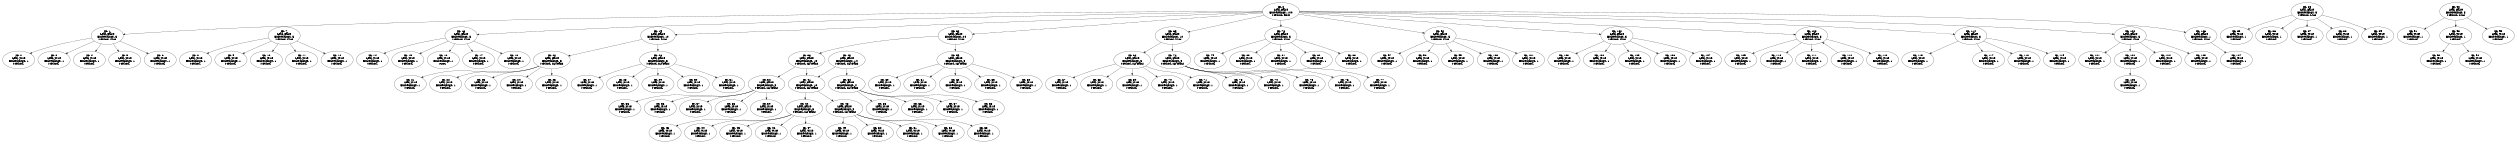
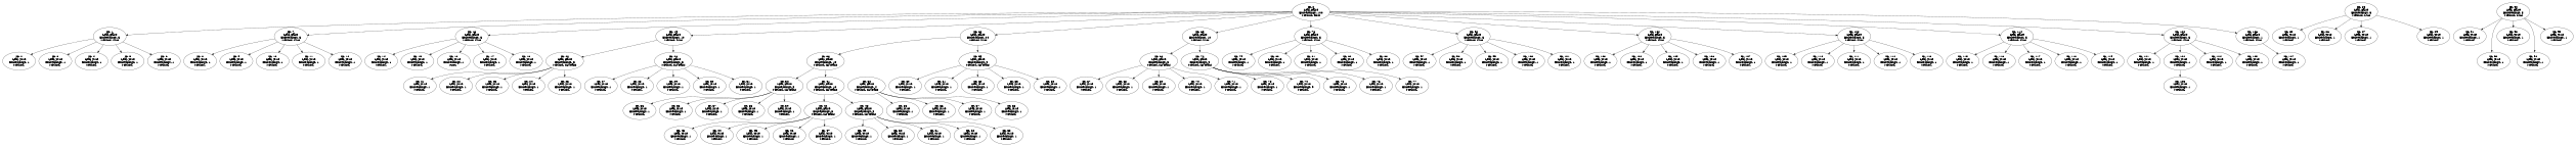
  digraph {
    n1 [label="ID: 0\nLeaf: False\nEmbeddings: 100\nMethod: Root"]
    n2 [label="ID: 1\nLeaf: False\nEmbeddings: 5\nMethod: LSH"]
    n3 [label="ID: 7\nLeaf: False\nEmbeddings: 5\nMethod: LSH"]
    n4 [label="ID: 13\nLeaf: False\nEmbeddings: 5\nMethod: LSH"]
    n5 [label="ID: 19\nLeaf: False\nEmbeddings: 10\nMethod: LSH"]
    n6 [label="ID: 32\nLeaf: False\nEmbeddings: 24\nMethod: LSH"]
    n7 [label="ID: 65\nLeaf: False\nEmbeddings: 10\nMethod: LSH"]
    n8 [label="ID: 78\nLeaf: False\nEmbeddings: 5\nMethod: LSH"]
    n9 [label="ID: 92\nLeaf: False\nEmbeddings: 5\nMethod: LSH"]
    n10 [label="ID: 102\nLeaf: False\nEmbeddings: 5\nMethod: LSH"]
    n11 [label="ID: 108\nLeaf: False\nEmbeddings: 5\nMethod: LSH"]
    n12 [label="ID: 114\nLeaf: False\nEmbeddings: 5\nMethod: LSH"]
    n13 [label="ID: 120\nLeaf: False\nEmbeddings: 5\nMethod: LSH"]
    n14 [label="ID: 126\nLeaf: False\nEmbeddings: 1\nMethod: LSH"]
    n15 [label="ID: 2\nLeaf: True\nEmbeddings: 1\nMethod: "]
    n16 [label="ID: 3\nLeaf: True\nEmbeddings: 1\nMethod: "]
    n17 [label="ID: 4\nLeaf: True\nEmbeddings: 1\nMethod: "]
    n18 [label="ID: 5\nLeaf: True\nEmbeddings: 1\nMethod: "]
    n19 [label="ID: 6\nLeaf: True\nEmbeddings: 1\nMethod: "]
    n20 [label="ID: 8\nLeaf: True\nEmbeddings: 1\nMethod: "]
    n21 [label="ID: 9\nLeaf: True\nEmbeddings: 1\nMethod: "]
    n22 [label="ID: 10\nLeaf: True\nEmbeddings: 1\nMethod: "]
    n23 [label="ID: 11\nLeaf: True\nEmbeddings: 1\nMethod: "]
    n24 [label="ID: 12\nLeaf: True\nEmbeddings: 1\nMethod: "]
    n25 [label="ID: 14\nLeaf: True\nEmbeddings: 1\nMethod: "]
    n26 [label="ID: 15\nLeaf: True\nEmbeddings: 1\nMethod: "]
    n27 [label="ID: 16\nLeaf: True\nEmbeddings: 1\nRoot: "]
    n28 [label="ID: 17\nLeaf: True\nEmbeddings: 1\nMethod: "]
    n29 [label="ID: 18\nLeaf: True\nEmbeddings: 1\nMethod: "]
    n30 [label="ID: 20\nLeaf: False\nEmbeddings: 5\nMethod: K-Means"]
    n31 [label="ID: 26\nLeaf: False\nEmbeddings: 5\nMethod: K-Means"]
    n32 [label="ID: 33\nLeaf: False\nEmbeddings: 19\nMethod: K-Means"]
    n33 [label="ID: 59\nLeaf: False\nEmbeddings: 5\nMethod: K-Means"]
    n34 [label="ID: 66\nLeaf: False\nEmbeddings: 5\nMethod: K-Means"]
    n35 [label="ID: 72\nLeaf: False\nEmbeddings: 5\nMethod: K-Means"]
    n36 [label="ID: 79\nLeaf: True\nEmbeddings: 1\nMethod: "]
    n37 [label="ID: 80\nLeaf: True\nEmbeddings: 1\nMethod: "]
    n38 [label="ID: 81\nLeaf: True\nEmbeddings: 1\nMethod: "]
    n39 [label="ID: 82\nLeaf: True\nEmbeddings: 1\nMethod: "]
    n40 [label="ID: 83\nLeaf: True\nEmbeddings: 1\nMethod: "]
    n41 [label="ID: 84\nLeaf: False\nEmbeddings: 5\nMethod: LSH"]
    n42 [label="ID: 85\nLeaf: True\nEmbeddings: 1\nMethod: "]
    n43 [label="ID: 86\nLeaf: True\nEmbeddings: 1\nMethod: "]
    n44 [label="ID: 87\nLeaf: True\nEmbeddings: 1\nMethod: "]
-   n45 [label="ID: 88\nLeaf: True\nEmbeddings: 1\nMethod: "]
    n46 [label="ID: 89\nLeaf: True\nEmbeddings: 1\nMethod: "]
    n47 [label="ID: 90\nLeaf: False\nEmbeddings: 5\nMethod: LSH"]
    n48 [label="ID: 91\nLeaf: True\nEmbeddings: 1\nMethod: "]
    n49 [label="ID: 92\nLeaf: True\nEmbeddings: 1\nMethod: "]
    n50 [label="ID: 93\nLeaf: True\nEmbeddings: 1\nMethod: "]
    n51 [label="ID: 94\nLeaf: True\nEmbeddings: 1\nMethod: "]
    n52 [label="ID: 95\nLeaf: True\nEmbeddings: 1\nMethod: "]
    n53 [label="ID: 97\nLeaf: True\nEmbeddings: 1\nMethod: "]
    n54 [label="ID: 98\nLeaf: True\nEmbeddings: 1\nMethod: "]
    n55 [label="ID: 99\nLeaf: True\nEmbeddings: 1\nMethod: "]
    n56 [label="ID: 100\nLeaf: True\nEmbeddings: 1\nMethod: "]
    n57 [label="ID: 101\nLeaf: True\nEmbeddings: 1\nMethod: "]
    n58 [label="ID: 103\nLeaf: True\nEmbeddings: 1\nMethod: "]
    n59 [label="ID: 104\nLeaf: True\nEmbeddings: 1\nMethod: "]
    n60 [label="ID: 105\nLeaf: True\nEmbeddings: 1\nMethod: "]
    n61 [label="ID: 106\nLeaf: True\nEmbeddings: 1\nMethod: "]
    n62 [label="ID: 107\nLeaf: True\nEmbeddings: 1\nMethod: "]
    n63 [label="ID: 109\nLeaf: True\nEmbeddings: 1\nMethod: "]
    n64 [label="ID: 110\nLeaf: True\nEmbeddings: 1\nMethod: "]
    n65 [label="ID: 111\nLeaf: True\nEmbeddings: 1\nMethod: "]
    n66 [label="ID: 112\nLeaf: True\nEmbeddings: 1\nMethod: "]
    n67 [label="ID: 113\nLeaf: True\nEmbeddings: 1\nMethod: "]
    n68 [label="ID: 115\nLeaf: True\nEmbeddings: 1\nMethod: "]
+   n69 [label="ID: 116\nLeaf: True\nEmbeddings: 1\nMethod: "]
    n70 [label="ID: 117\nLeaf: True\nEmbeddings: 1\nMethod: "]
    n71 [label="ID: 118\nLeaf: True\nEmbeddings: 1\nMethod: "]
    n72 [label="ID: 119\nLeaf: True\nEmbeddings: 1\nMethod: "]
    n73 [label="ID: 121\nLeaf: True\nEmbeddings: 1\nMethod: "]
    n74 [label="ID: 122\nLeaf: True\nEmbeddings: 1\nMethod: "]
    n75 [label="ID: 124\nLeaf: True\nEmbeddings: 1\nMethod: "]
    n76 [label="ID: 125\nLeaf: True\nEmbeddings: 1\nMethod: "]
    n77 [label="ID: 127\nLeaf: True\nEmbeddings: 1\nMethod: "]
    n78 [label="ID: 21\nLeaf: True\nEmbeddings: 1\nMethod: "]
    n79 [label="ID: 22\nLeaf: True\nEmbeddings: 1\nMethod: "]
    n80 [label="ID: 23\nLeaf: True\nEmbeddings: 1\nMethod: "]
    n81 [label="ID: 24\nLeaf: True\nEmbeddings: 1\nMethod: "]
    n82 [label="ID: 25\nLeaf: True\nEmbeddings: 1\nMethod: "]
    n83 [label="ID: 27\nLeaf: True\nEmbeddings: 1\nMethod: "]
    n84 [label="ID: 28\nLeaf: True\nEmbeddings: 1\nMethod: "]
    n85 [label="ID: 29\nLeaf: True\nEmbeddings: 1\nMethod: "]
    n86 [label="ID: 30\nLeaf: True\nEmbeddings: 1\nMethod: "]
    n87 [label="ID: 31\nLeaf: True\nEmbeddings: 1\nMethod: "]
    n88 [label="ID: 34\nLeaf: False\nEmbeddings: 5\nMethod: K-Means"]
    n89 [label="ID: 41\nLeaf: False\nEmbeddings: 10\nMethod: K-Means"]
    n90 [label="ID: 60\nLeaf: True\nEmbeddings: 1\nMethod: "]
    n91 [label="ID: 61\nLeaf: True\nEmbeddings: 1\nMethod: "]
    n92 [label="ID: 62\nLeaf: True\nEmbeddings: 1\nMethod: "]
    n93 [label="ID: 63\nLeaf: True\nEmbeddings: 1\nMethod: "]
    n94 [label="ID: 64\nLeaf: True\nEmbeddings: 1\nMethod: "]
    n95 [label="ID: 35\nLeaf: True\nEmbeddings: 1\nMethod: "]
    n96 [label="ID: 36\nLeaf: True\nEmbeddings: 1\nMethod: "]
    n97 [label="ID: 37\nLeaf: True\nEmbeddings: 1\nMethod: "]
    n98 [label="ID: 38\nLeaf: True\nEmbeddings: 1\nMethod: "]
    n99 [label="ID: 39\nLeaf: True\nEmbeddings: 1\nMethod: "]
-   n100 [label="ID: 40\nLeaf: False\nEmbeddings: 14\nMethod: K-Means"]
    n101 [label="ID: 54\nLeaf: False\nEmbeddings: 4\nMethod: K-Means"]
    n102 [label="ID: 42\nLeaf: False\nEmbeddings: 5\nMethod: K-Means"]
    n103 [label="ID: 48\nLeaf: False\nEmbeddings: 5\nMethod: K-Means"]
    n104 [label="ID: 55\nLeaf: True\nEmbeddings: 1\nMethod: "]
    n105 [label="ID: 56\nLeaf: True\nEmbeddings: 1\nMethod: "]
    n106 [label="ID: 57\nLeaf: True\nEmbeddings: 1\nMethod: "]
    n107 [label="ID: 58\nLeaf: True\nEmbeddings: 1\nMethod: "]
    n108 [label="ID: 43\nLeaf: True\nEmbeddings: 1\nMethod: "]
    n109 [label="ID: 44\nLeaf: True\nEmbeddings: 1\nMethod: "]
    n110 [label="ID: 45\nLeaf: True\nEmbeddings: 1\nMethod: "]
    n111 [label="ID: 46\nLeaf: True\nEmbeddings: 1\nMethod: "]
    n112 [label="ID: 47\nLeaf: True\nEmbeddings: 1\nMethod: "]
    n113 [label="ID: 49\nLeaf: True\nEmbeddings: 1\nMethod: "]
    n114 [label="ID: 50\nLeaf: True\nEmbeddings: 1\nMethod: "]
    n115 [label="ID: 51\nLeaf: True\nEmbeddings: 1\nMethod: "]
    n116 [label="ID: 52\nLeaf: True\nEmbeddings: 1\nMethod: "]
    n117 [label="ID: 53\nLeaf: True\nEmbeddings: 1\nMethod: "]
    n118 [label="ID: 67\nLeaf: True\nEmbeddings: 1\nMethod: "]
    n119 [label="ID: 68\nLeaf: True\nEmbeddings: 1\nMethod: "]
    n120 [label="ID: 69\nLeaf: True\nEmbeddings: 1\nMethod: "]
    n121 [label="ID: 70\nLeaf: True\nEmbeddings: 1\nMethod: "]
    n122 [label="ID: 71\nLeaf: True\nEmbeddings: 1\nMethod: "]
    n123 [label="ID: 73\nLeaf: True\nEmbeddings: 1\nMethod: "]
-   n124 [label="ID: 74\nLeaf: True\nEmbeddings: 1\nMethod: "]
+   n124 [label="ID: 74\nLeaf: True\nEmbeddings: 9\nMethod: "]
    n125 [label="ID: 75\nLeaf: True\nEmbeddings: 1\nMethod: "]
    n126 [label="ID: 76\nLeaf: True\nEmbeddings: 1\nMethod: "]
    n127 [label="ID: 77\nLeaf: True\nEmbeddings: 1\nMethod: "]
    n128 [label="ID: 123\nLeaf: True\nEmbeddings: 1\nMethod: "]
    n1 -> n2
+   n1 -> n3
    n1 -> n4
    n1 -> n5
    n1 -> n6
    n1 -> n7
    n1 -> n8
    n1 -> n9
    n1 -> n10
    n1 -> n11
    n1 -> n12
    n1 -> n13
    n1 -> n14
    n2 -> n15
    n2 -> n16
    n2 -> n17
    n2 -> n18
    n2 -> n19
    n3 -> n20
    n3 -> n21
    n3 -> n22
    n3 -> n23
    n3 -> n24
    n4 -> n25
    n4 -> n26
    n4 -> n27
    n4 -> n28
    n4 -> n29
    n5 -> n30
    n5 -> n31
    n6 -> n32
    n6 -> n33
    n7 -> n34
    n7 -> n35
    n8 -> n36
    n8 -> n37
    n8 -> n38
    n8 -> n39
    n8 -> n40
    n9 -> n53
    n9 -> n54
    n9 -> n55
    n9 -> n56
    n9 -> n57
    n10 -> n58
    n10 -> n59
    n10 -> n60
    n10 -> n61
    n10 -> n62
    n11 -> n63
    n11 -> n64
    n11 -> n65
-   n66 -> n11
+   n11 -> n66
    n11 -> n67
    n12 -> n68
+   n12 -> n69
    n12 -> n70
    n12 -> n71
    n12 -> n72
    n13 -> n73
    n13 -> n74
    n13 -> n75
    n13 -> n76
    n14 -> n77
    n30 -> n78
    n30 -> n79
    n30 -> n80
    n30 -> n81
    n30 -> n82
    n31 -> n83
    n31 -> n84
    n31 -> n85
    n31 -> n86
    n31 -> n87
    n32 -> n88
    n32 -> n89
    n33 -> n90
    n33 -> n91
    n33 -> n92
    n33 -> n93
    n33 -> n94
    n34 -> n118
    n34 -> n119
    n34 -> n120
    n34 -> n121
    n34 -> n122
    n35 -> n123
    n35 -> n124
    n35 -> n125
    n35 -> n126
    n35 -> n127
    n41 -> n42
    n41 -> n43
    n41 -> n44
-   n41 -> n45
    n41 -> n46
    n47 -> n48
-   n50 -> n49
+   n47 -> n49
    n47 -> n50
-   n50 -> n51
+   n47 -> n51
    n47 -> n52
    n74 -> n128
    n88 -> n95
    n88 -> n96
    n88 -> n97
    n88 -> n98
    n88 -> n99
    n89 -> n102
    n89 -> n103
-   n100 -> n89
-   n100 -> n101
    n101 -> n104
    n101 -> n105
    n101 -> n106
    n101 -> n107
    n102 -> n108
    n102 -> n109
    n102 -> n110
    n102 -> n111
    n102 -> n112
    n103 -> n113
    n103 -> n114
    n103 -> n115
    n103 -> n116
    n103 -> n117
  }
